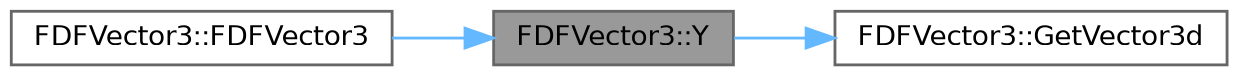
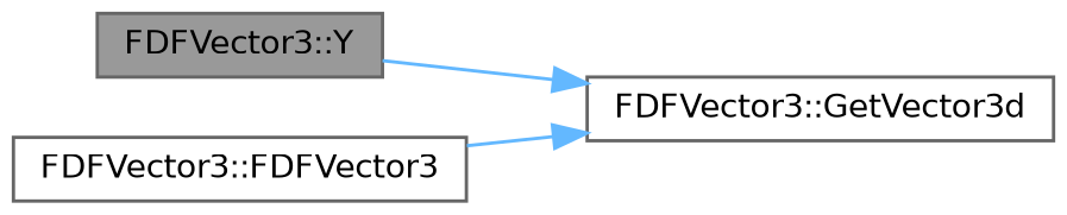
  digraph {
    rankdir=RL
    node [color=grey40 fillcolor=white fontname=Helvetica fontsize=10 shape=box style=filled]
    edge [color=steelblue1 dir=back fontname=Helvetica fontsize=10 labelfontname=Helvetica labelfontsize=10 style=solid]
    n1 [color=gray40 fillcolor=grey60 fontcolor=black height=0.2 label="FDFVector3::Y" width=0.4]
    n2 [height=0.2 label="FDFVector3::FDFVector3" width=0.4]
    n3 [height=0.2 label="FDFVector3::GetVector3d" width=0.4]
-   n1 -> n2
+   n3 -> n2
    n3 -> n1
  }
